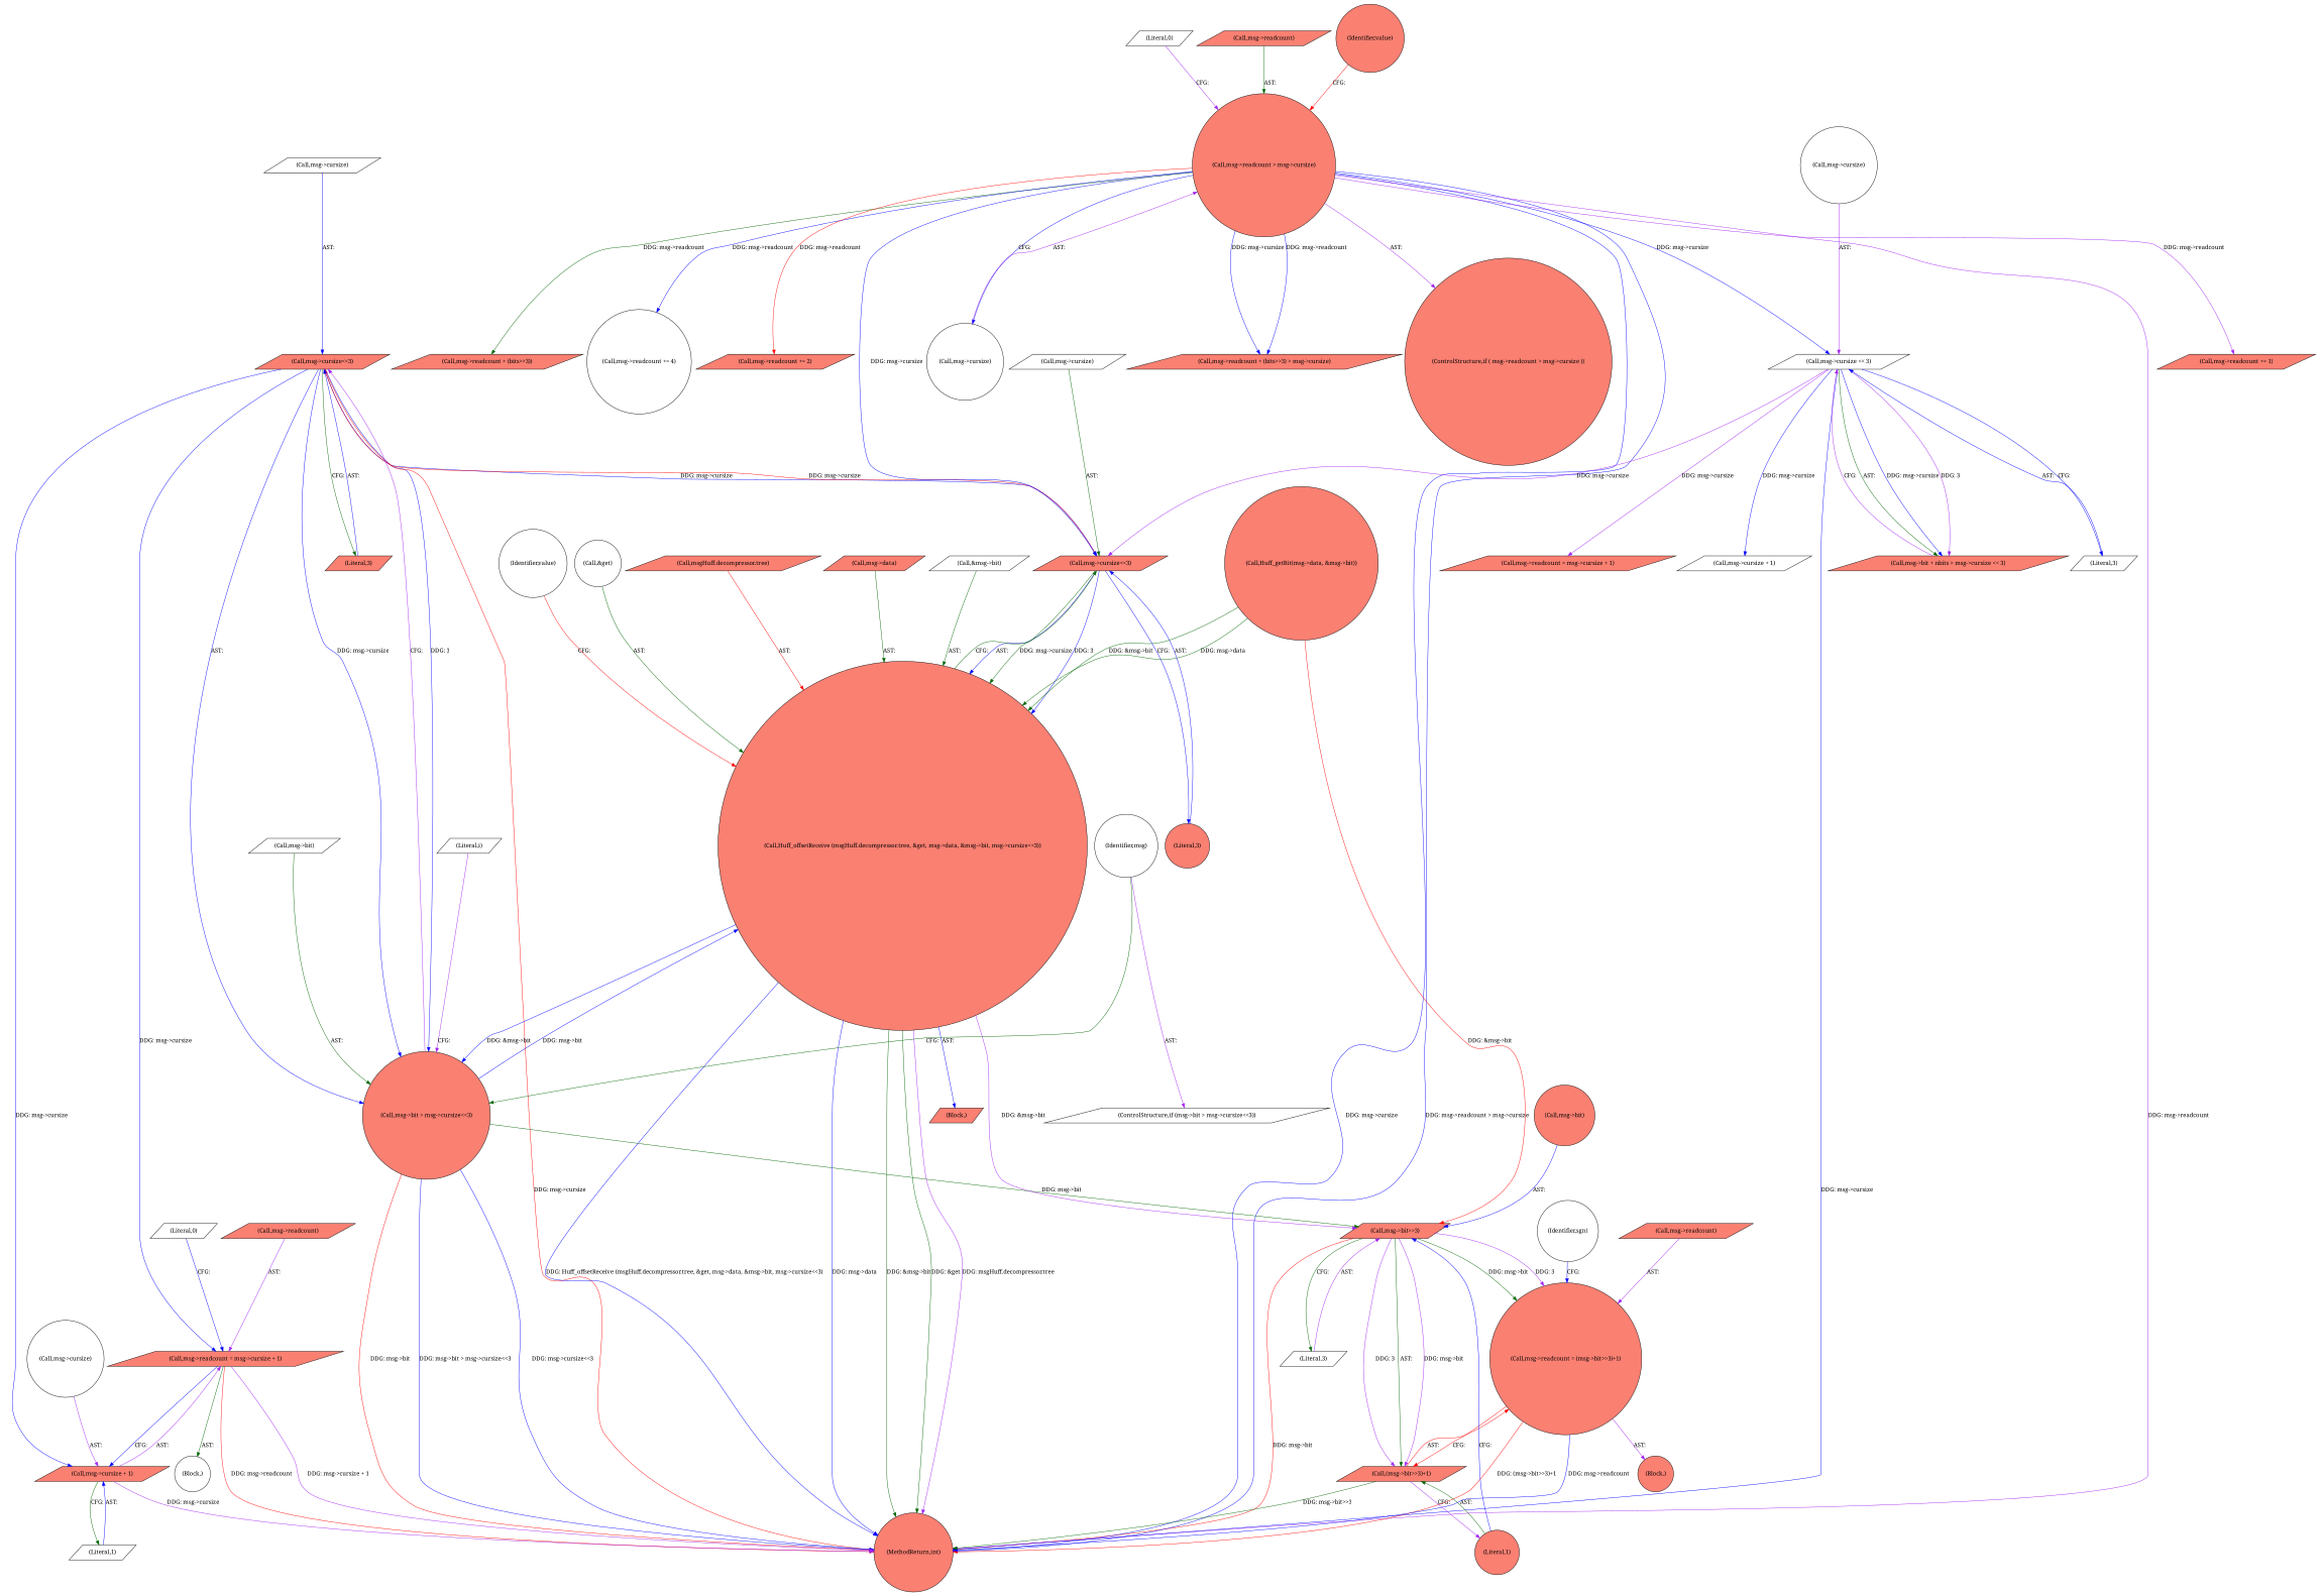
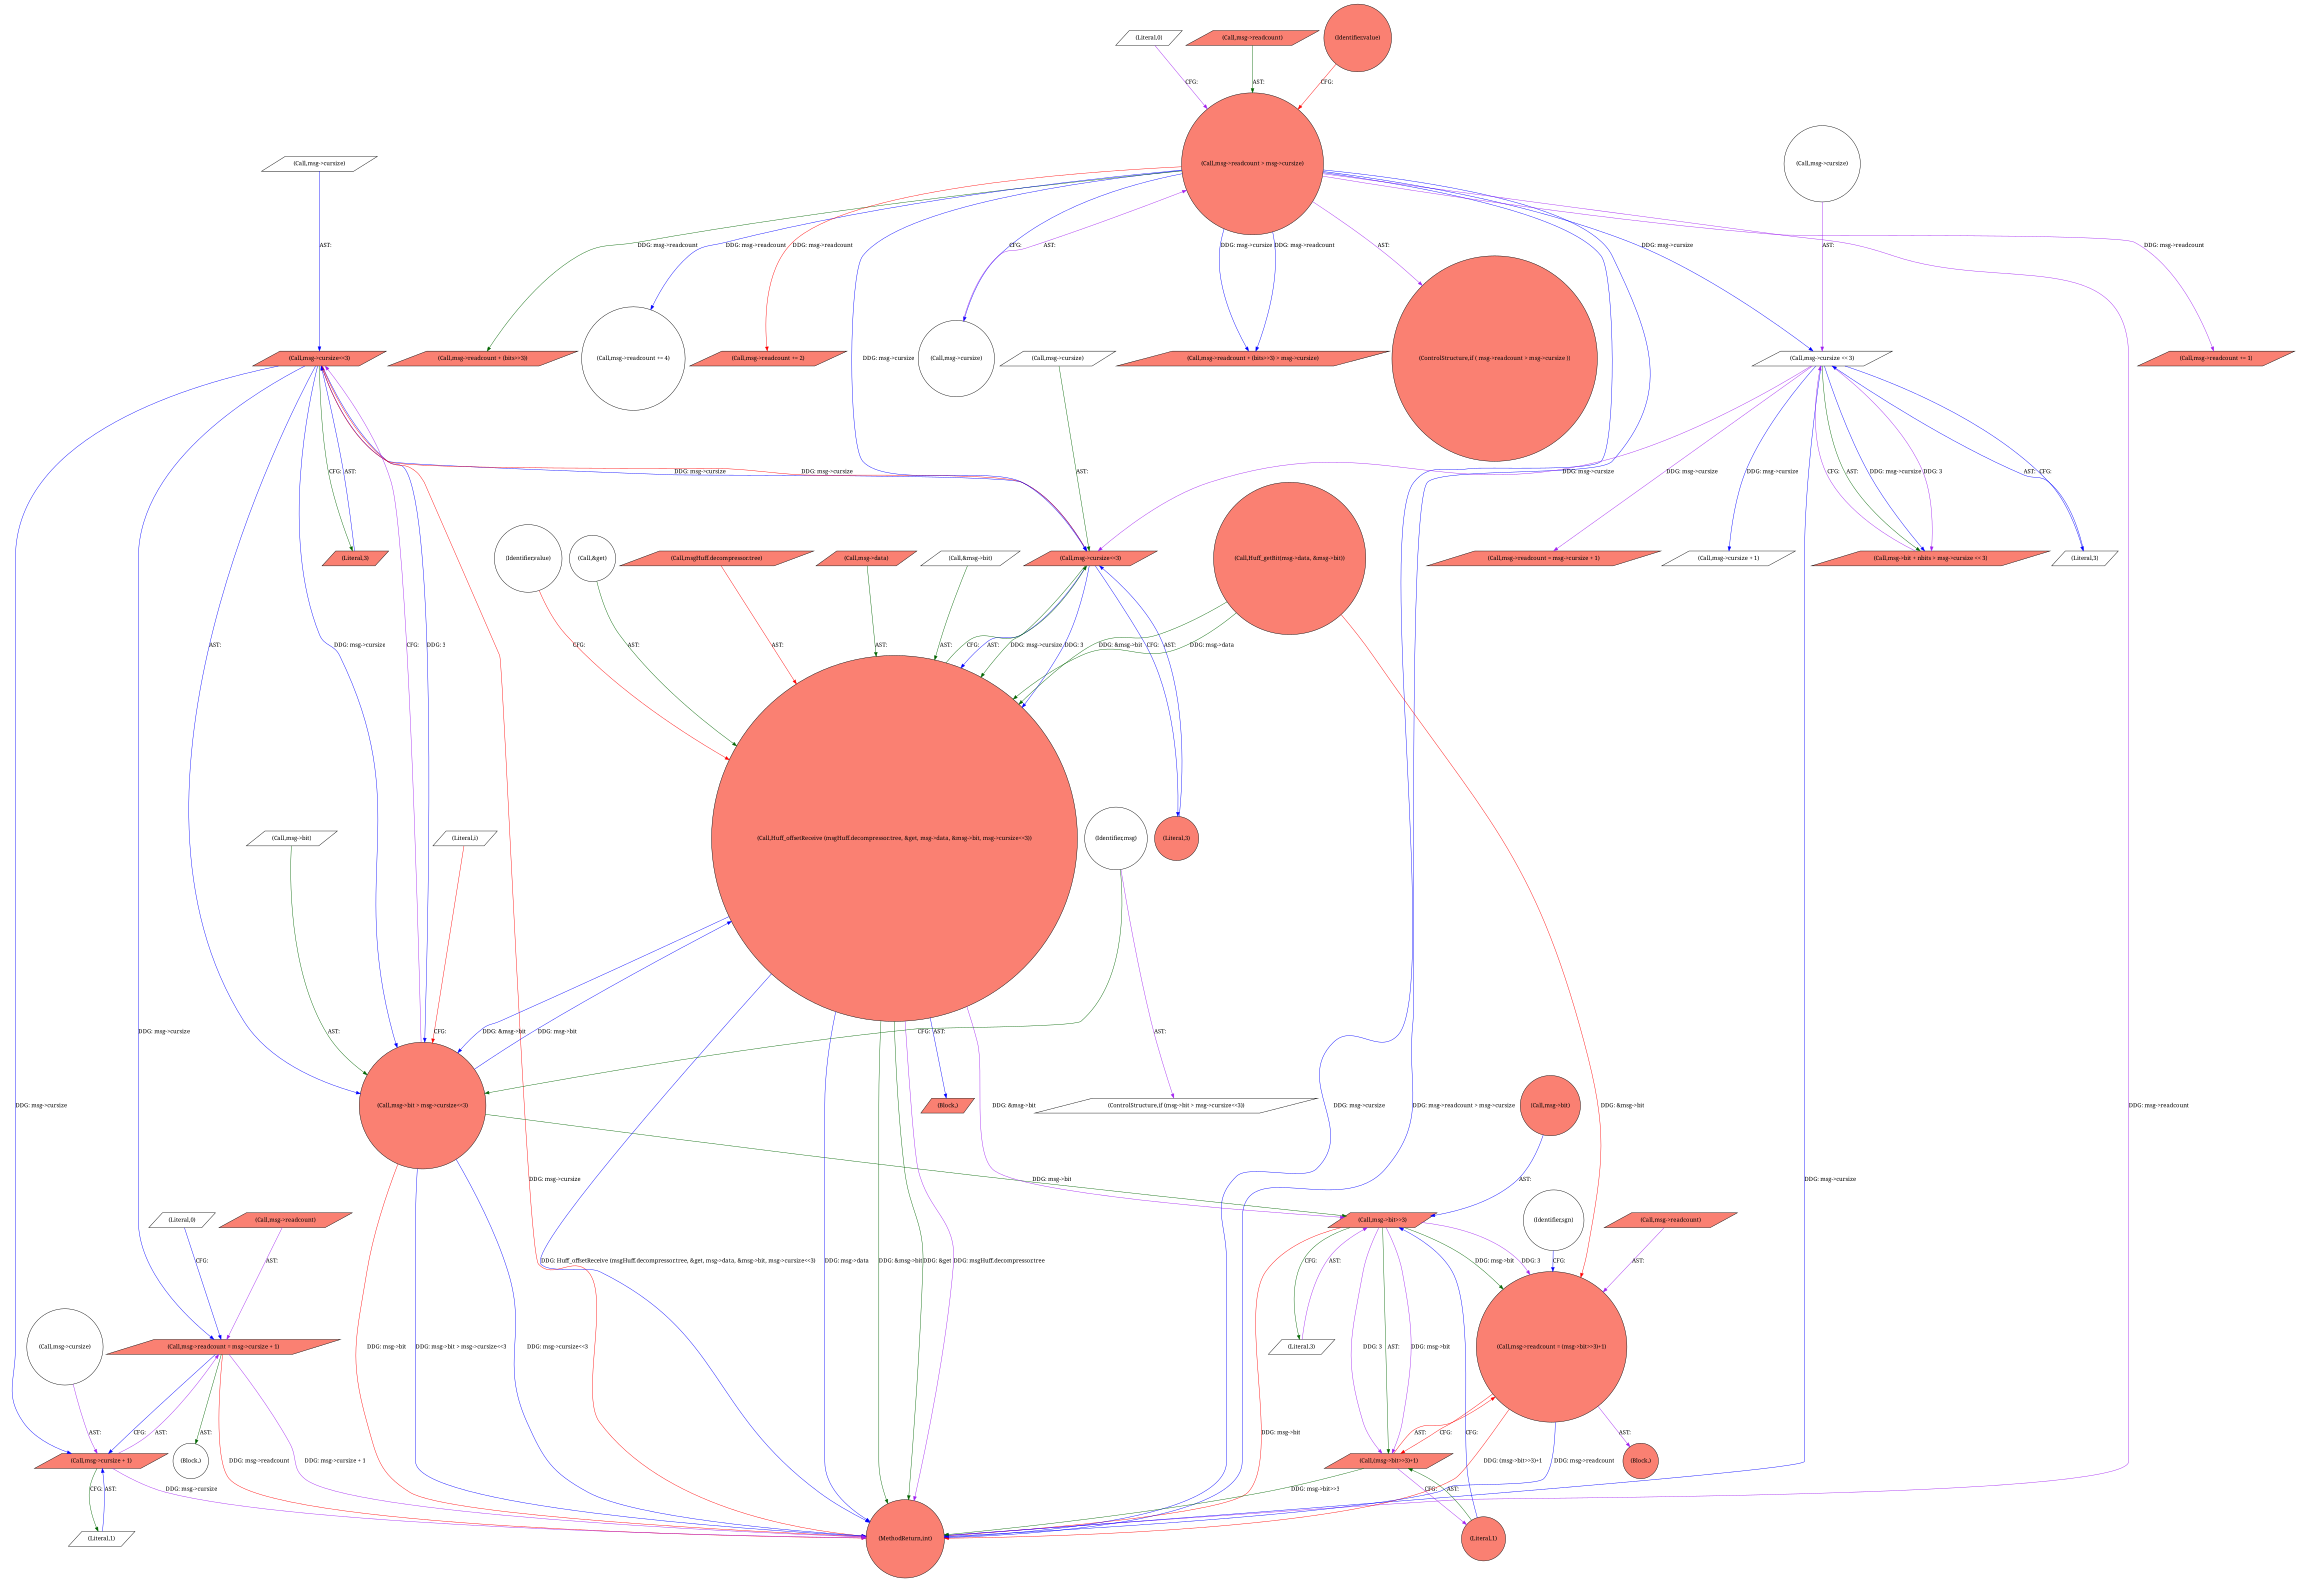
  digraph {
    fontname="Noto Serif"
    node [fillcolor=salmon fontname="Noto Serif" shape=parallelogram style=filled]
    edge [color=blue fontname="Noto Serif"]
    n1 [label="(Call,msg->cursize<<3)"]
    n2 [label="(Call,msg->cursize<<3)"]
    n3 [label="(Call,msg->bit > msg->cursize<<3)" shape=circle]
    n4 [label="(Call,msg->readcount = msg->cursize + 1)"]
    n5 [label="(Call,msg->cursize + 1)"]
    n6 [label="(MethodReturn,int)" shape=circle]
    n7 [label="(Literal,3)"]
    n8 [label="(Call,Huff_offsetReceive (msgHuff.decompressor.tree, &get, msg->data, &msg->bit, msg->cursize<<3))" shape=circle]
    n9 [label="(Literal,3)" shape=circle]
    n10 [label="(Call,msg->bit>>3)"]
    n11 [fillcolor=white label="(Block,)" shape=circle]
    n12 [fillcolor=white label="(Literal,1)"]
    n13 [label="(Block,)"]
    n14 [label="(Call,msg->readcount > msg->cursize)" shape=circle]
    n15 [fillcolor=white label="(Call,msg->cursize << 3)"]
    n16 [label="(Call,msg->readcount += 1)"]
    n17 [label="(Call,msg->readcount + (bits>>3))"]
    n18 [fillcolor=white label="(Call,msg->readcount += 4)" shape=circle]
    n19 [label="(Call,msg->readcount += 2)"]
    n20 [fillcolor=white label="(Call,msg->cursize)" shape=circle]
    n21 [label="(Call,msg->readcount + (bits>>3) > msg->cursize)"]
    n22 [label="(ControlStructure,if ( msg->readcount > msg->cursize ))" shape=circle]
    n23 [label="(Call,msg->bit + nbits > msg->cursize << 3)"]
    n24 [fillcolor=white label="(Literal,3)"]
    n25 [label="(Call,msg->readcount = msg->cursize + 1)"]
    n26 [fillcolor=white label="(Call,msg->cursize + 1)"]
    n27 [label="(Call,msg->readcount = (msg->bit>>3)+1)" shape=circle]
    n28 [label="(Call,(msg->bit>>3)+1)"]
    n29 [fillcolor=white label="(Literal,3)"]
    n30 [fillcolor=white label="(ControlStructure,if (msg->bit > msg->cursize<<3))"]
    n31 [label="(Block,)" shape=circle]
    n32 [label="(Literal,1)" shape=circle]
    n33 [label="(Call,msgHuff.decompressor.tree)"]
    n34 [fillcolor=white label="(Call,msg->cursize)"]
    n35 [fillcolor=white label="(Call,msg->bit)"]
    n36 [fillcolor=white label="(Literal,0)"]
    n37 [label="(Call,msg->bit)" shape=circle]
    n38 [label="(Call,msg->data)"]
    n39 [fillcolor=white label="(Literal,0)"]
    n40 [label="(Call,msg->readcount)"]
    n41 [label="(Call,msg->readcount)"]
    n42 [label="(Call,Huff_getBit(msg->data, &msg->bit))" shape=circle]
    n43 [label="(Call,msg->readcount)"]
    n44 [fillcolor=white label="(Call,&msg->bit)"]
    n45 [fillcolor=white label="(Identifier,value)" shape=circle]
    n46 [fillcolor=white label="(Call,&get)" shape=circle]
    n47 [fillcolor=white label="(Identifier,msg)" shape=circle]
    n48 [fillcolor=white label="(Call,msg->cursize)" shape=circle]
    n49 [fillcolor=white label="(Identifier,sgn)" shape=circle]
    n50 [fillcolor=white label="(Literal,i)"]
    n51 [fillcolor=white label="(Call,msg->cursize)"]
    n52 [fillcolor=white label="(Call,msg->cursize)" shape=circle]
    n53 [label="(Identifier,value)" shape=circle]
    n1 -> n2 [label="DDG: msg->cursize"]
    n1 -> n3 [label="AST: "]
    n1 -> n3 [label="DDG: msg->cursize"]
    n1 -> n3 [label="DDG: 3"]
    n1 -> n4 [label="DDG: msg->cursize"]
    n1 -> n5 [label="DDG: msg->cursize"]
    n1 -> n6 [color=red label="DDG: msg->cursize"]
    n1 -> n7 [color=darkgreen label="CFG: "]
    n2 -> n1 [color=red label="DDG: msg->cursize"]
    n2 -> n8 [label="AST: "]
    n2 -> n8 [color=darkgreen label="DDG: msg->cursize"]
    n2 -> n8 [label="DDG: 3"]
    n2 -> n9 [label="CFG: "]
    n3 -> n1 [color=purple label="CFG: "]
    n3 -> n6 [color=red label="DDG: msg->bit"]
    n3 -> n6 [label="DDG: msg->bit > msg->cursize<<3"]
    n3 -> n6 [label="DDG: msg->cursize<<3"]
    n3 -> n8 [label="DDG: msg->bit"]
    n3 -> n10 [color=darkgreen label="DDG: msg->bit"]
    n4 -> n5 [label="CFG: "]
    n4 -> n6 [color=red label="DDG: msg->readcount"]
    n4 -> n6 [color=purple label="DDG: msg->cursize + 1"]
    n4 -> n11 [color=darkgreen label="AST: "]
    n5 -> n4 [color=purple label="AST: "]
    n5 -> n6 [color=purple label="DDG: msg->cursize"]
    n5 -> n12 [color=darkgreen label="CFG: "]
    n7 -> n1 [label="AST: "]
    n8 -> n2 [color=darkgreen label="CFG: "]
    n8 -> n3 [label="DDG: &msg->bit"]
    n8 -> n6 [label="DDG: Huff_offsetReceive (msgHuff.decompressor.tree, &get, msg->data, &msg->bit, msg->cursize<<3)"]
    n8 -> n6 [label="DDG: msg->data"]
    n8 -> n6 [color=darkgreen label="DDG: &msg->bit"]
    n8 -> n6 [color=darkgreen label="DDG: &get"]
    n8 -> n6 [color=purple label="DDG: msgHuff.decompressor.tree"]
    n8 -> n10 [color=purple label="DDG: &msg->bit"]
    n8 -> n13 [label="AST: "]
    n9 -> n2 [label="AST: "]
    n10 -> n6 [color=red label="DDG: msg->bit"]
    n10 -> n27 [color=darkgreen label="DDG: msg->bit"]
    n10 -> n27 [color=purple label="DDG: 3"]
    n10 -> n28 [color=darkgreen label="AST: "]
    n10 -> n28 [color=purple label="DDG: msg->bit"]
    n10 -> n28 [color=purple label="DDG: 3"]
    n10 -> n29 [color=darkgreen label="CFG: "]
    n12 -> n5 [label="AST: "]
    n14 -> n2 [label="DDG: msg->cursize"]
    n14 -> n6 [label="DDG: msg->cursize"]
    n14 -> n6 [label="DDG: msg->readcount > msg->cursize"]
    n14 -> n6 [color=purple label="DDG: msg->readcount"]
    n14 -> n15 [label="DDG: msg->cursize"]
    n14 -> n16 [color=purple label="DDG: msg->readcount"]
    n14 -> n17 [color=darkgreen label="DDG: msg->readcount"]
    n14 -> n18 [label="DDG: msg->readcount"]
    n14 -> n19 [color=red label="DDG: msg->readcount"]
    n14 -> n20 [label="CFG: "]
    n14 -> n21 [label="DDG: msg->readcount"]
    n14 -> n21 [label="DDG: msg->cursize"]
    n14 -> n22 [color=purple label="AST: "]
    n15 -> n2 [color=purple label="DDG: msg->cursize"]
    n15 -> n6 [label="DDG: msg->cursize"]
    n15 -> n23 [color=darkgreen label="AST: "]
    n15 -> n23 [label="DDG: msg->cursize"]
    n15 -> n23 [color=purple label="DDG: 3"]
    n15 -> n24 [label="CFG: "]
    n15 -> n25 [color=purple label="DDG: msg->cursize"]
    n15 -> n26 [label="DDG: msg->cursize"]
    n20 -> n14 [color=purple label="AST: "]
    n23 -> n15 [color=purple label="CFG: "]
    n24 -> n15 [label="AST: "]
    n27 -> n6 [color=red label="DDG: (msg->bit>>3)+1"]
    n27 -> n6 [label="DDG: msg->readcount"]
    n27 -> n28 [color=red label="CFG: "]
    n27 -> n31 [color=purple label="AST: "]
    n28 -> n6 [color=darkgreen label="DDG: msg->bit>>3"]
    n28 -> n27 [color=red label="AST: "]
    n28 -> n32 [color=purple label="CFG: "]
    n29 -> n10 [color=purple label="AST: "]
    n32 -> n10 [label="CFG: "]
    n32 -> n28 [color=darkgreen label="AST: "]
    n33 -> n8 [color=red label="AST: "]
    n34 -> n1 [label="AST: "]
    n35 -> n3 [color=darkgreen label="AST: "]
    n36 -> n4 [label="CFG: "]
    n37 -> n10 [label="AST: "]
    n38 -> n8 [color=darkgreen label="AST: "]
    n39 -> n14 [color=purple label="CFG: "]
    n40 -> n27 [color=purple label="AST: "]
    n41 -> n4 [color=purple label="AST: "]
    n42 -> n8 [color=darkgreen label="DDG: msg->data"]
    n42 -> n8 [color=darkgreen label="DDG: &msg->bit"]
-   n42 -> n10 [color=red label="DDG: &msg->bit"]
+   n42 -> n27 [color=red label="DDG: &msg->bit"]
    n43 -> n14 [color=darkgreen label="AST: "]
    n44 -> n8 [color=darkgreen label="AST: "]
    n45 -> n8 [color=red label="CFG: "]
    n46 -> n8 [color=darkgreen label="AST: "]
    n47 -> n3 [color=darkgreen label="CFG: "]
    n47 -> n30 [color=purple label="AST: "]
    n48 -> n5 [color=purple label="AST: "]
    n49 -> n27 [label="CFG: "]
-   n50 -> n3 [color=purple label="CFG: "]
+   n50 -> n3 [color=red label="CFG: "]
    n51 -> n2 [color=darkgreen label="AST: "]
    n52 -> n15 [color=purple label="AST: "]
    n53 -> n14 [color=red label="CFG: "]
  }
